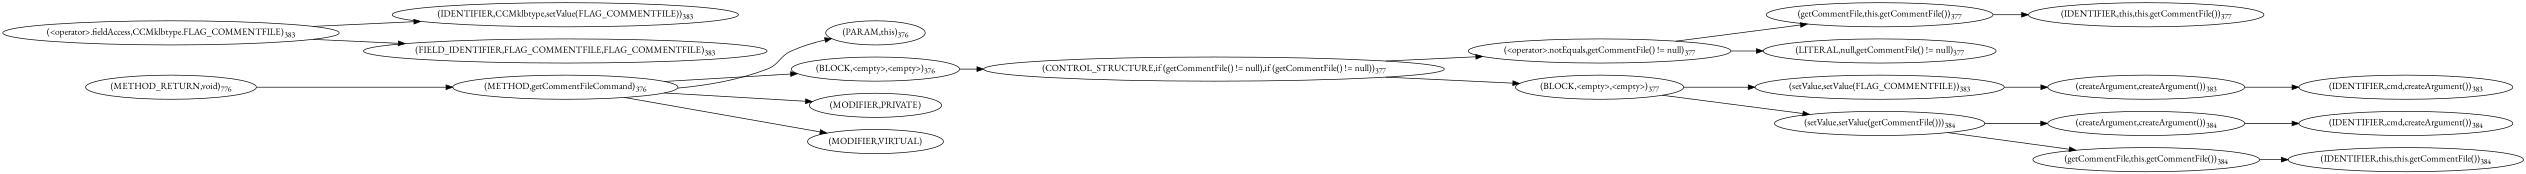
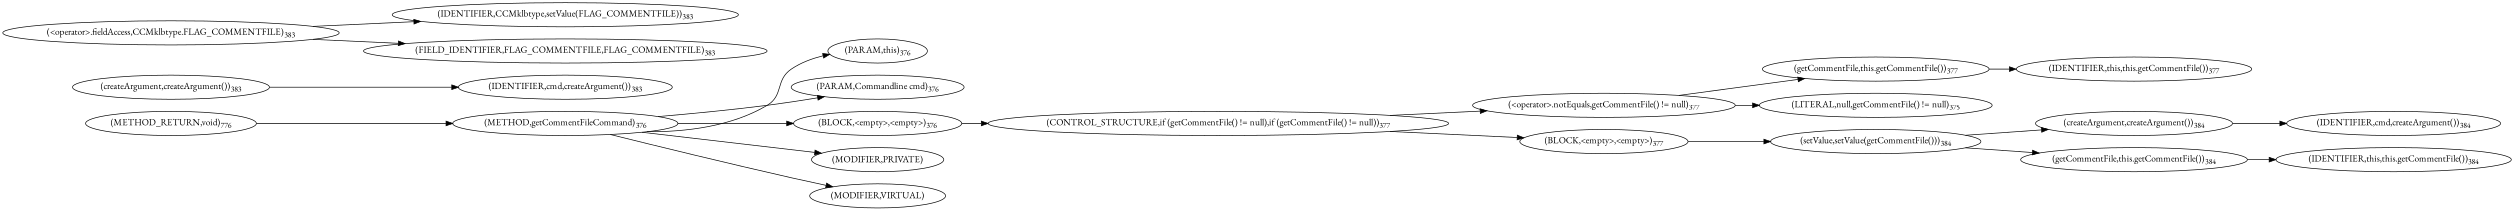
  digraph {
    fontname="EB Garamond"
    rankdir=LR
    node [fontname="EB Garamond"]
    edge [fontname="EB Garamond"]
    n1 [label=<(METHOD,getCommentFileCommand)<SUB>376</SUB>>]
    n2 [label=<(PARAM,this)<SUB>376</SUB>>]
+   n3 [label=<(PARAM,Commandline cmd)<SUB>376</SUB>>]
    n4 [label=<(BLOCK,&lt;empty&gt;,&lt;empty&gt;)<SUB>376</SUB>>]
    n5 [label=<(MODIFIER,PRIVATE)>]
    n6 [label=<(MODIFIER,VIRTUAL)>]
    n7 [label=<(CONTROL_STRUCTURE,if (getCommentFile() != null),if (getCommentFile() != null))<SUB>377</SUB>>]
    n8 [label=<(METHOD_RETURN,void)<SUB>776</SUB>>]
    n9 [label=<(&lt;operator&gt;.notEquals,getCommentFile() != null)<SUB>377</SUB>>]
    n10 [label=<(BLOCK,&lt;empty&gt;,&lt;empty&gt;)<SUB>377</SUB>>]
    n11 [label=<(getCommentFile,this.getCommentFile())<SUB>377</SUB>>]
-   n12 [label=<(LITERAL,null,getCommentFile() != null)<SUB>377</SUB>>]
-   n13 [label=<(setValue,setValue(FLAG_COMMENTFILE))<SUB>383</SUB>>]
+   n12 [label=<(LITERAL,null,getCommentFile() != null)<SUB>375</SUB>>]
    n14 [label=<(setValue,setValue(getCommentFile()))<SUB>384</SUB>>]
    n15 [label=<(IDENTIFIER,this,this.getCommentFile())<SUB>377</SUB>>]
    n16 [label=<(createArgument,createArgument())<SUB>383</SUB>>]
    n17 [label=<(createArgument,createArgument())<SUB>384</SUB>>]
    n18 [label=<(getCommentFile,this.getCommentFile())<SUB>384</SUB>>]
    n19 [label=<(IDENTIFIER,cmd,createArgument())<SUB>383</SUB>>]
    n20 [label=<(&lt;operator&gt;.fieldAccess,CCMklbtype.FLAG_COMMENTFILE)<SUB>383</SUB>>]
    n21 [label=<(IDENTIFIER,CCMklbtype,setValue(FLAG_COMMENTFILE))<SUB>383</SUB>>]
    n22 [label=<(FIELD_IDENTIFIER,FLAG_COMMENTFILE,FLAG_COMMENTFILE)<SUB>383</SUB>>]
    n23 [label=<(IDENTIFIER,cmd,createArgument())<SUB>384</SUB>>]
    n24 [label=<(IDENTIFIER,this,this.getCommentFile())<SUB>384</SUB>>]
    n1 -> n2
+   n1 -> n3
    n1 -> n4
    n1 -> n5
    n1 -> n6
    n4 -> n7
    n7 -> n9
    n7 -> n10
    n8 -> n1
    n9 -> n11
    n9 -> n12
-   n10 -> n13
    n10 -> n14
    n11 -> n15
-   n13 -> n16
    n14 -> n17
    n14 -> n18
    n16 -> n19
    n17 -> n23
    n18 -> n24
    n20 -> n21
    n20 -> n22
  }
